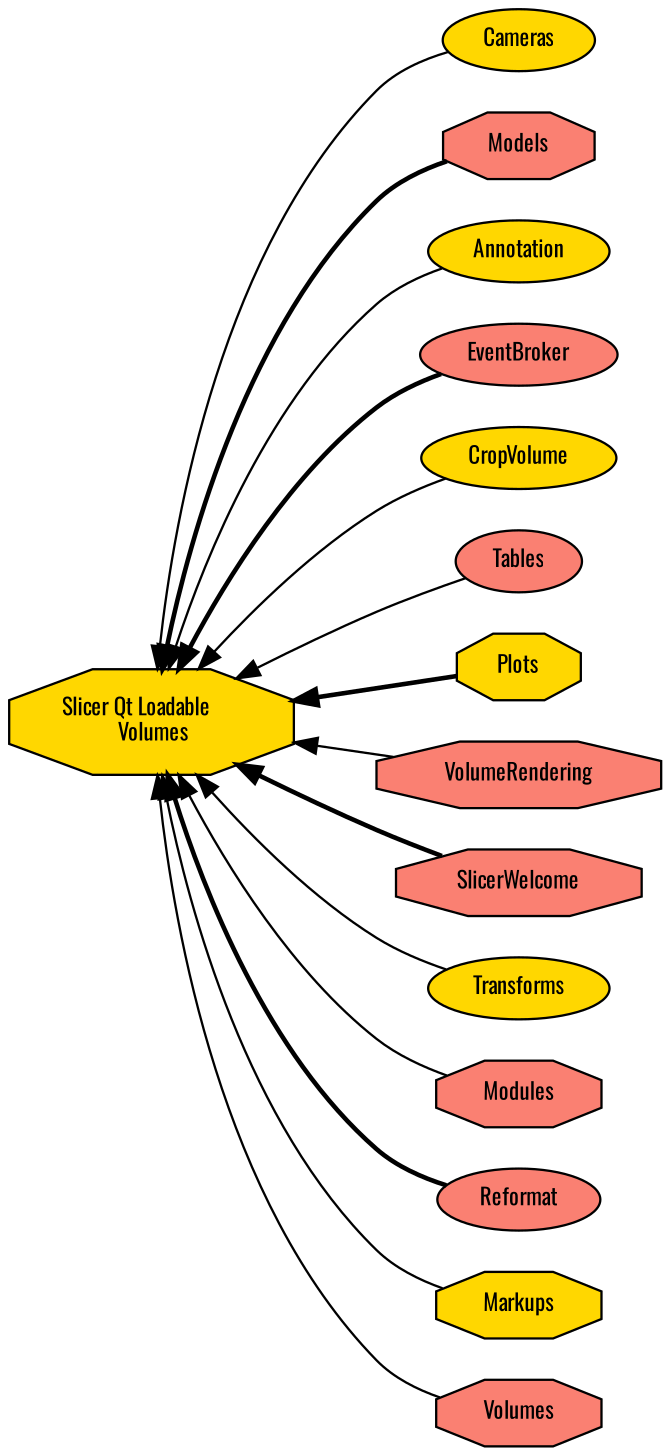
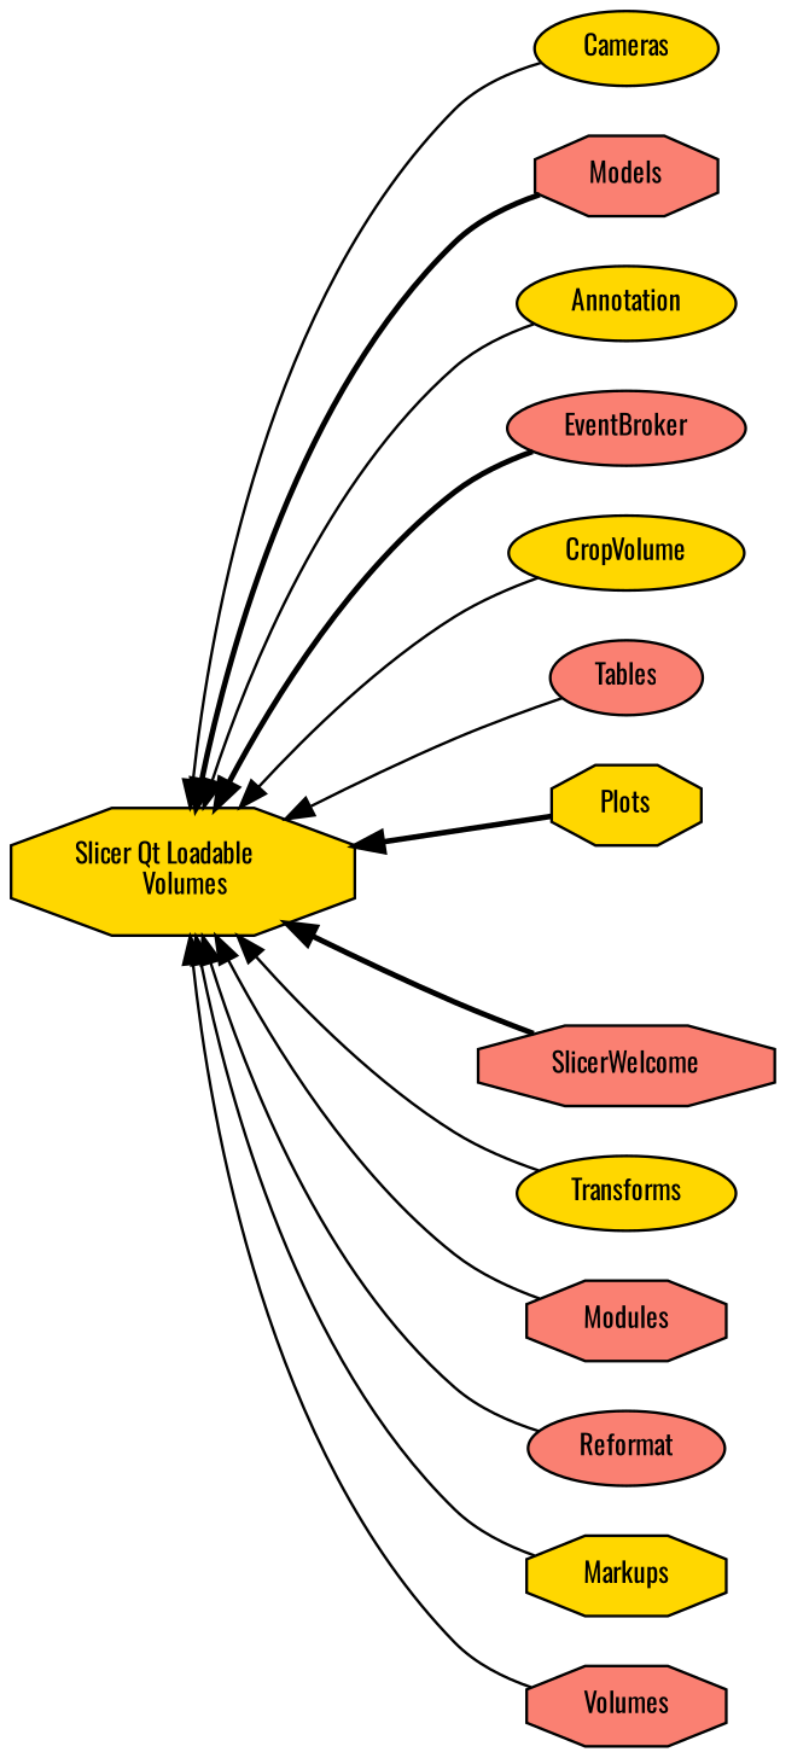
  digraph {
    fontname=Oswald
    rankdir=LR
    node [color=black fillcolor=salmon fontname=Oswald fontsize=10 shape=octagon style=filled]
    edge [dir=back fontname=Oswald fontsize=10 labelfontname=Helvetica labelfontsize=10 shape=plaintext style=solid]
    n1 [fillcolor=gold height=0.2 label=Cameras shape=ellipse width=0.4]
    n2 [height=0.2 label=Models width=0.4]
    n3 [fillcolor=gold height=0.2 label=Annotation shape=ellipse width=0.4]
    n4 [height=0.2 label=EventBroker shape=ellipse width=0.4]
    n5 [fillcolor=gold fontcolor=black height=0.2 label="Slicer Qt Loadable\l Volumes" width=0.4]
    n6 [fillcolor=gold height=0.2 label=CropVolume shape=ellipse width=0.4]
    n7 [height=0.2 label=Tables shape=ellipse width=0.4]
    n8 [fillcolor=gold height=0.2 label=Plots width=0.4]
-   n9 [height=0.2 label=VolumeRendering width=0.4]
    n10 [height=0.2 label=SlicerWelcome width=0.4]
    n11 [fillcolor=gold height=0.2 label=Transforms shape=ellipse width=0.4]
    n12 [height=0.2 label=Modules width=0.4]
    n13 [height=0.2 label=Reformat shape=ellipse width=0.4]
    n14 [fillcolor=gold height=0.2 label=Markups width=0.4]
    n15 [height=0.2 label=Volumes width=0.4]
    n5 -> n1
    n5 -> n2 [style=bold]
    n5 -> n3
    n5 -> n4 [style=bold]
    n5 -> n6
    n5 -> n7
    n5 -> n8 [style=bold]
-   n5 -> n9
    n5 -> n10 [style=bold]
    n5 -> n11
    n5 -> n12
-   n5 -> n13 [style=bold]
+   n5 -> n13
    n5 -> n14
    n5 -> n15
  }
